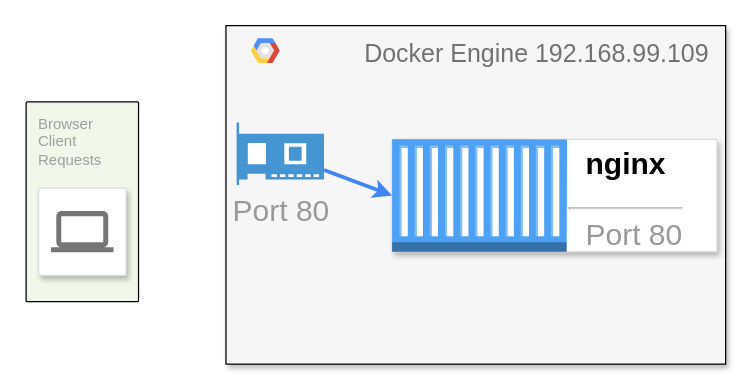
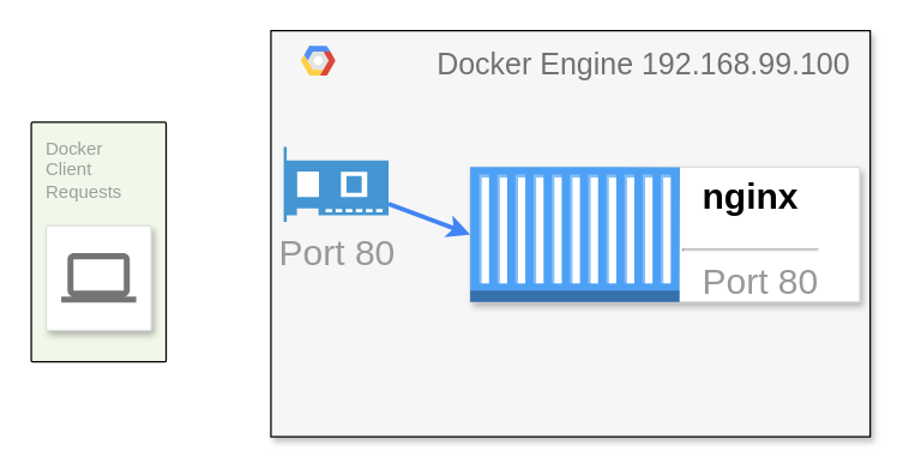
  <mxCell id="0" />
  <mxCell id="1" parent="0" />
- <mxCell id="2" value="&lt;div style=&quot;font-size: 20px&quot;&gt;&lt;font style=&quot;font-size: 20px&quot;&gt;&amp;nbsp;&amp;nbsp;&amp;nbsp;&amp;nbsp;&amp;nbsp;&amp;nbsp;&amp;nbsp;&amp;nbsp;&amp;nbsp;&amp;nbsp; &lt;font style=&quot;font-size: 20px&quot;&gt;Docker Engine 192.168.99.109&lt;/font&gt;&lt;/font&gt;&lt;/div&gt;" style="fillColor=#F6F6F6;strokeColor=#000000;shadow=1;gradientColor=none;fontSize=14;align=left;spacing=10;fontColor=#717171;9E9E9E;verticalAlign=top;spacingTop=-4;fontStyle=0;spacingLeft=40;html=1;rounded=0;" parent="1" vertex="1"><mxGeometry x="180" y="20" width="400" height="271" as="geometry" /></mxCell>
+ <mxCell id="2" value="&lt;div style=&quot;font-size: 20px&quot;&gt;&lt;font style=&quot;font-size: 20px&quot;&gt;&amp;nbsp;&amp;nbsp;&amp;nbsp;&amp;nbsp;&amp;nbsp;&amp;nbsp;&amp;nbsp;&amp;nbsp;&amp;nbsp;&amp;nbsp; &lt;font style=&quot;font-size: 20px&quot;&gt;Docker Engine 192.168.99.100&lt;/font&gt;&lt;/font&gt;&lt;/div&gt;" style="fillColor=#F6F6F6;strokeColor=#000000;shadow=1;gradientColor=none;fontSize=14;align=left;spacing=10;fontColor=#717171;9E9E9E;verticalAlign=top;spacingTop=-4;fontStyle=0;spacingLeft=40;html=1;rounded=0;" parent="1" vertex="1"><mxGeometry x="180" y="20" width="400" height="271" as="geometry" /></mxCell>
  <mxCell id="3" value="" style="shape=mxgraph.gcp2.google_cloud_platform;fillColor=#F6F6F6;strokeColor=none;shadow=0;gradientColor=none;" parent="2" vertex="1"><mxGeometry width="23" height="20" relative="1" as="geometry"><mxPoint x="20" y="10" as="offset" /></mxGeometry></mxCell>
  <mxCell id="4" value="" style="shape=image;html=1;verticalAlign=top;verticalLabelPosition=bottom;labelBackgroundColor=#ffffff;imageAspect=0;aspect=fixed;image=https://cdn3.iconfinder.com/data/icons/humano2/128x128/apps/virtualbox.png;fillColor=#4DA1F5;" vertex="1" parent="2"><mxGeometry x="10" width="70" height="70" as="geometry" /></mxCell>
  <mxCell id="5" value="" style="strokeColor=#dddddd;fillColor=#ffffff;shadow=1;strokeWidth=1;rounded=1;absoluteArcSize=1;arcSize=2;fontSize=11;fontColor=#9E9E9E;align=center;html=1;" parent="2" vertex="1"><mxGeometry x="133" y="91" width="260" height="90" as="geometry" /></mxCell>
  <mxCell id="6" value="&lt;font size=&quot;1&quot;&gt;&lt;b&gt;&lt;font style=&quot;font-size: 24px&quot; color=&quot;#000000&quot;&gt;&amp;nbsp; nginx&lt;/font&gt;&lt;/b&gt;&lt;/font&gt;&lt;br&gt;&lt;br&gt;&lt;hr&gt;&lt;font style=&quot;font-size: 24px&quot;&gt;&lt;font style=&quot;font-size: 24px&quot;&gt;&amp;nbsp; Port 80&lt;/font&gt;&lt;br&gt;&lt;/font&gt;" style="dashed=0;connectable=0;html=1;fillColor=#5184F3;strokeColor=none;shape=mxgraph.gcp2.app_engine;part=1;labelPosition=right;verticalLabelPosition=middle;align=left;verticalAlign=top;spacingLeft=5;fontColor=#999999;fontSize=12;spacingTop=-8;" parent="5" vertex="1"><mxGeometry width="130" height="70" relative="1" as="geometry"><mxPoint x="5" y="7" as="offset" /></mxGeometry></mxCell>
  <mxCell id="7" value="" style="outlineConnect=0;dashed=0;verticalLabelPosition=bottom;verticalAlign=top;align=center;html=1;shape=mxgraph.aws3.ec2_compute_container;fillColor=#4DA1F5;gradientColor=none;" vertex="1" parent="5"><mxGeometry width="140" height="90" as="geometry" /></mxCell>
  <mxCell id="8" value="&lt;font style=&quot;font-size: 24px&quot; color=&quot;#999999&quot;&gt;Port 80&lt;/font&gt;" style="shadow=0;dashed=0;html=1;strokeColor=none;fillColor=#4495D1;labelPosition=center;verticalLabelPosition=bottom;verticalAlign=top;align=center;outlineConnect=0;shape=mxgraph.veeam.2d.network_card;" vertex="1" parent="2"><mxGeometry x="8.5" y="77.5" width="70" height="50" as="geometry" /></mxCell>
  <mxCell id="9" value="" style="endArrow=classic;html=1;strokeColor=#4284F3;entryX=0;entryY=0.5;entryDx=0;entryDy=0;entryPerimeter=0;strokeWidth=3;" edge="1" parent="2" source="8" target="7"><mxGeometry width="50" height="50" relative="1" as="geometry"><mxPoint x="-77" y="188.667" as="sourcePoint" /><mxPoint x="-7" y="189.5" as="targetPoint" /></mxGeometry></mxCell>
- <mxCell id="10" value="Browser&lt;br&gt;&lt;div&gt;Client&lt;/div&gt;&lt;div&gt;Requests&lt;/div&gt;" style="rounded=1;absoluteArcSize=1;arcSize=2;html=1;strokeColor=#000000;gradientColor=none;shadow=0;dashed=0;fontSize=12;fontColor=#9E9E9E;align=left;verticalAlign=top;spacing=10;spacingTop=-4;fillColor=#F1F8E9;" parent="1" vertex="1"><mxGeometry x="20" y="81" width="90" height="160" as="geometry" /></mxCell>
+ <mxCell id="10" value="Docker&lt;br&gt;&lt;div&gt;Client&lt;/div&gt;&lt;div&gt;Requests&lt;/div&gt;" style="rounded=1;absoluteArcSize=1;arcSize=2;html=1;strokeColor=#000000;gradientColor=none;shadow=0;dashed=0;fontSize=12;fontColor=#9E9E9E;align=left;verticalAlign=top;spacing=10;spacingTop=-4;fillColor=#F1F8E9;" parent="1" vertex="1"><mxGeometry x="20" y="81" width="90" height="160" as="geometry" /></mxCell>
  <mxCell id="11" value="" style="strokeColor=#dddddd;fillColor=#ffffff;shadow=1;strokeWidth=1;rounded=1;absoluteArcSize=1;arcSize=2;labelPosition=center;verticalLabelPosition=middle;align=center;verticalAlign=bottom;spacingLeft=0;fontColor=#999999;fontSize=12;whiteSpace=wrap;spacingBottom=2;html=1;" parent="1" vertex="1"><mxGeometry x="30" y="150" width="70" height="70" as="geometry" /></mxCell>
  <mxCell id="12" value="" style="dashed=0;connectable=0;html=1;fillColor=#757575;strokeColor=none;shape=mxgraph.gcp2.laptop;part=1;" parent="11" vertex="1"><mxGeometry x="0.5" width="50" height="33" relative="1" as="geometry"><mxPoint x="-25" y="18.5" as="offset" /></mxGeometry></mxCell>
